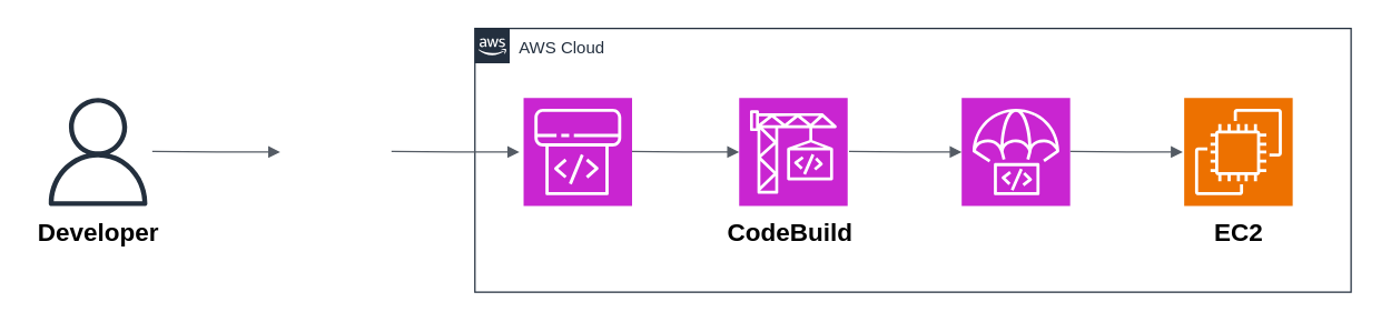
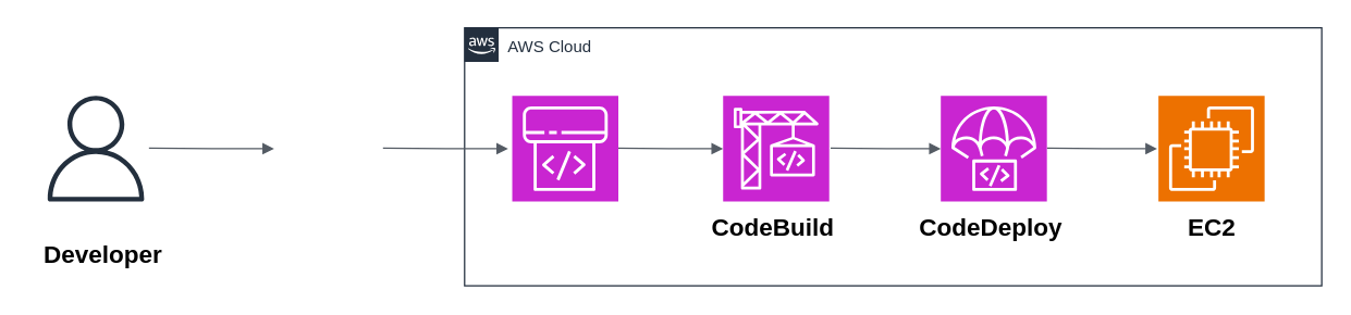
  <mxCell id="0" />
  <mxCell id="1" parent="0" />
  <mxCell id="2" value="AWS Cloud" style="points=[[0,0],[0.25,0],[0.5,0],[0.75,0],[1,0],[1,0.25],[1,0.5],[1,0.75],[1,1],[0.75,1],[0.5,1],[0.25,1],[0,1],[0,0.75],[0,0.5],[0,0.25]];outlineConnect=0;gradientColor=none;html=1;whiteSpace=wrap;fontSize=12;fontStyle=0;container=1;pointerEvents=0;collapsible=0;recursiveResize=0;shape=mxgraph.aws4.group;grIcon=mxgraph.aws4.group_aws_cloud_alt;strokeColor=#232F3E;fillColor=none;verticalAlign=top;align=left;spacingLeft=30;fontColor=#232F3E;dashed=0;" vertex="1" parent="1"><mxGeometry x="341" y="20" width="630" height="190" as="geometry" /></mxCell>
  <mxCell id="3" value="CodeBuild&amp;nbsp;" style="text;strokeColor=none;fillColor=none;html=1;fontSize=18;fontStyle=1;verticalAlign=middle;align=center;" vertex="1" parent="2"><mxGeometry x="179" y="128" width="100" height="40" as="geometry" /></mxCell>
+ <mxCell id="4" value="CodeDeploy&amp;nbsp;" style="text;strokeColor=none;fillColor=none;html=1;fontSize=18;fontStyle=1;verticalAlign=middle;align=center;" vertex="1" parent="2"><mxGeometry x="339" y="128" width="100" height="40" as="geometry" /></mxCell>
  <mxCell id="5" value="" style="edgeStyle=orthogonalEdgeStyle;html=1;endArrow=block;elbow=vertical;startArrow=none;endFill=1;strokeColor=#545B64;rounded=0;" edge="1" parent="2"><mxGeometry width="100" relative="1" as="geometry"><mxPoint x="109" y="88.5" as="sourcePoint" /><mxPoint x="190" y="89" as="targetPoint" /></mxGeometry></mxCell>
  <mxCell id="6" value="" style="edgeStyle=orthogonalEdgeStyle;html=1;endArrow=block;elbow=vertical;startArrow=none;endFill=1;strokeColor=#545B64;rounded=0;" edge="1" parent="2"><mxGeometry width="100" relative="1" as="geometry"><mxPoint x="269" y="88.5" as="sourcePoint" /><mxPoint x="350" y="89" as="targetPoint" /></mxGeometry></mxCell>
  <mxCell id="7" value="" style="edgeStyle=orthogonalEdgeStyle;html=1;endArrow=block;elbow=vertical;startArrow=none;endFill=1;strokeColor=#545B64;rounded=0;" edge="1" parent="2"><mxGeometry width="100" relative="1" as="geometry"><mxPoint x="428" y="88.5" as="sourcePoint" /><mxPoint x="509" y="89" as="targetPoint" /></mxGeometry></mxCell>
  <mxCell id="8" value="EC2" style="text;strokeColor=none;fillColor=none;html=1;fontSize=18;fontStyle=1;verticalAlign=middle;align=center;" vertex="1" parent="2"><mxGeometry x="499" y="128" width="100" height="40" as="geometry" /></mxCell>
  <mxCell id="9" value="" style="sketch=0;points=[[0,0,0],[0.25,0,0],[0.5,0,0],[0.75,0,0],[1,0,0],[0,1,0],[0.25,1,0],[0.5,1,0],[0.75,1,0],[1,1,0],[0,0.25,0],[0,0.5,0],[0,0.75,0],[1,0.25,0],[1,0.5,0],[1,0.75,0]];outlineConnect=0;fontColor=#232F3E;fillColor=#ED7100;strokeColor=#ffffff;dashed=0;verticalLabelPosition=bottom;verticalAlign=top;align=center;html=1;fontSize=12;fontStyle=0;aspect=fixed;shape=mxgraph.aws4.resourceIcon;resIcon=mxgraph.aws4.ec2;" vertex="1" parent="2"><mxGeometry x="510" y="50" width="78" height="78" as="geometry" /></mxCell>
  <mxCell id="10" value="" style="sketch=0;points=[[0,0,0],[0.25,0,0],[0.5,0,0],[0.75,0,0],[1,0,0],[0,1,0],[0.25,1,0],[0.5,1,0],[0.75,1,0],[1,1,0],[0,0.25,0],[0,0.5,0],[0,0.75,0],[1,0.25,0],[1,0.5,0],[1,0.75,0]];outlineConnect=0;fontColor=#232F3E;fillColor=#C925D1;strokeColor=#ffffff;dashed=0;verticalLabelPosition=bottom;verticalAlign=top;align=center;html=1;fontSize=12;fontStyle=0;aspect=fixed;shape=mxgraph.aws4.resourceIcon;resIcon=mxgraph.aws4.codedeploy;" vertex="1" parent="2"><mxGeometry x="350" y="50" width="78" height="78" as="geometry" /></mxCell>
  <mxCell id="11" value="" style="sketch=0;points=[[0,0,0],[0.25,0,0],[0.5,0,0],[0.75,0,0],[1,0,0],[0,1,0],[0.25,1,0],[0.5,1,0],[0.75,1,0],[1,1,0],[0,0.25,0],[0,0.5,0],[0,0.75,0],[1,0.25,0],[1,0.5,0],[1,0.75,0]];outlineConnect=0;fontColor=#232F3E;fillColor=#C925D1;strokeColor=#ffffff;dashed=0;verticalLabelPosition=bottom;verticalAlign=top;align=center;html=1;fontSize=12;fontStyle=0;aspect=fixed;shape=mxgraph.aws4.resourceIcon;resIcon=mxgraph.aws4.codebuild;" vertex="1" parent="2"><mxGeometry x="190" y="50" width="78" height="78" as="geometry" /></mxCell>
  <mxCell id="12" value="" style="sketch=0;points=[[0,0,0],[0.25,0,0],[0.5,0,0],[0.75,0,0],[1,0,0],[0,1,0],[0.25,1,0],[0.5,1,0],[0.75,1,0],[1,1,0],[0,0.25,0],[0,0.5,0],[0,0.75,0],[1,0.25,0],[1,0.5,0],[1,0.75,0]];outlineConnect=0;fontColor=#232F3E;fillColor=#C925D1;strokeColor=#ffffff;dashed=0;verticalLabelPosition=bottom;verticalAlign=top;align=center;html=1;fontSize=12;fontStyle=0;aspect=fixed;shape=mxgraph.aws4.resourceIcon;resIcon=mxgraph.aws4.codepipeline;" vertex="1" parent="2"><mxGeometry x="35" y="50" width="78" height="78" as="geometry" /></mxCell>
  <mxCell id="13" value="" style="sketch=0;outlineConnect=0;fontColor=#232F3E;gradientColor=none;fillColor=#232F3D;strokeColor=none;dashed=0;verticalLabelPosition=bottom;verticalAlign=top;align=center;html=1;fontSize=12;fontStyle=0;aspect=fixed;pointerEvents=1;shape=mxgraph.aws4.user;" vertex="1" parent="1"><mxGeometry x="31" y="70" width="78" height="78" as="geometry" /></mxCell>
- <mxCell id="14" value="&lt;strong data-end=&quot;218&quot; data-start=&quot;205&quot;&gt;Developer&lt;/strong&gt;" style="text;strokeColor=none;fillColor=none;html=1;fontSize=18;fontStyle=1;verticalAlign=middle;align=center;" vertex="1" parent="1"><mxGeometry x="20" y="148" width="100" height="40" as="geometry" /></mxCell>
+ <mxCell id="14" value="&lt;strong data-end=&quot;218&quot; data-start=&quot;205&quot;&gt;Developer&lt;/strong&gt;" style="text;strokeColor=none;fillColor=none;html=1;fontSize=18;fontStyle=1;verticalAlign=middle;align=center;" vertex="1" parent="1"><mxGeometry x="25" y="168" width="100" height="40" as="geometry" /></mxCell>
  <mxCell id="15" value="" style="edgeStyle=orthogonalEdgeStyle;html=1;endArrow=block;elbow=vertical;startArrow=none;endFill=1;strokeColor=#545B64;rounded=0;" edge="1" parent="1"><mxGeometry width="100" relative="1" as="geometry"><mxPoint x="109" y="108.5" as="sourcePoint" /><mxPoint x="201" y="109" as="targetPoint" /></mxGeometry></mxCell>
  <mxCell id="16" value="" style="shape=image;html=1;verticalAlign=top;verticalLabelPosition=bottom;labelBackgroundColor=#ffffff;imageAspect=0;aspect=fixed;image=https://icons.diagrams.net/icon-cache1/Picons_Social-2097/github_rounded-685.svg" vertex="1" parent="1"><mxGeometry x="201" y="68" width="80" height="80" as="geometry" /></mxCell>
  <mxCell id="17" value="" style="edgeStyle=orthogonalEdgeStyle;html=1;endArrow=block;elbow=vertical;startArrow=none;endFill=1;strokeColor=#545B64;rounded=0;" edge="1" parent="1"><mxGeometry width="100" relative="1" as="geometry"><mxPoint x="281" y="108.5" as="sourcePoint" /><mxPoint x="373" y="109" as="targetPoint" /></mxGeometry></mxCell>
